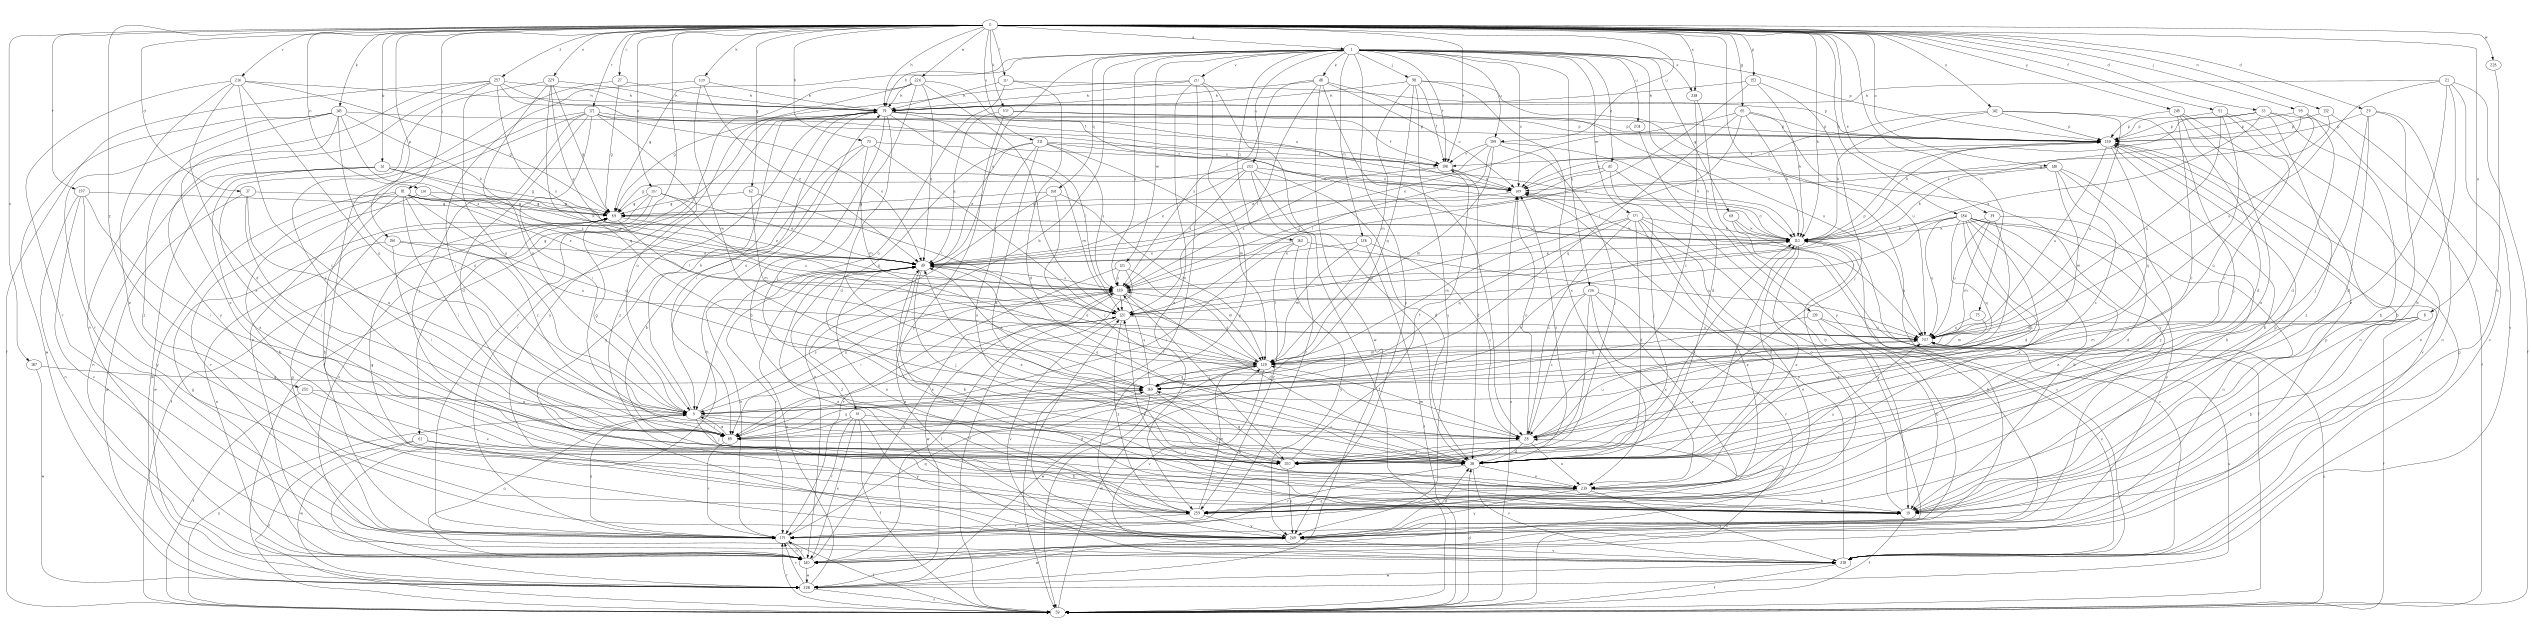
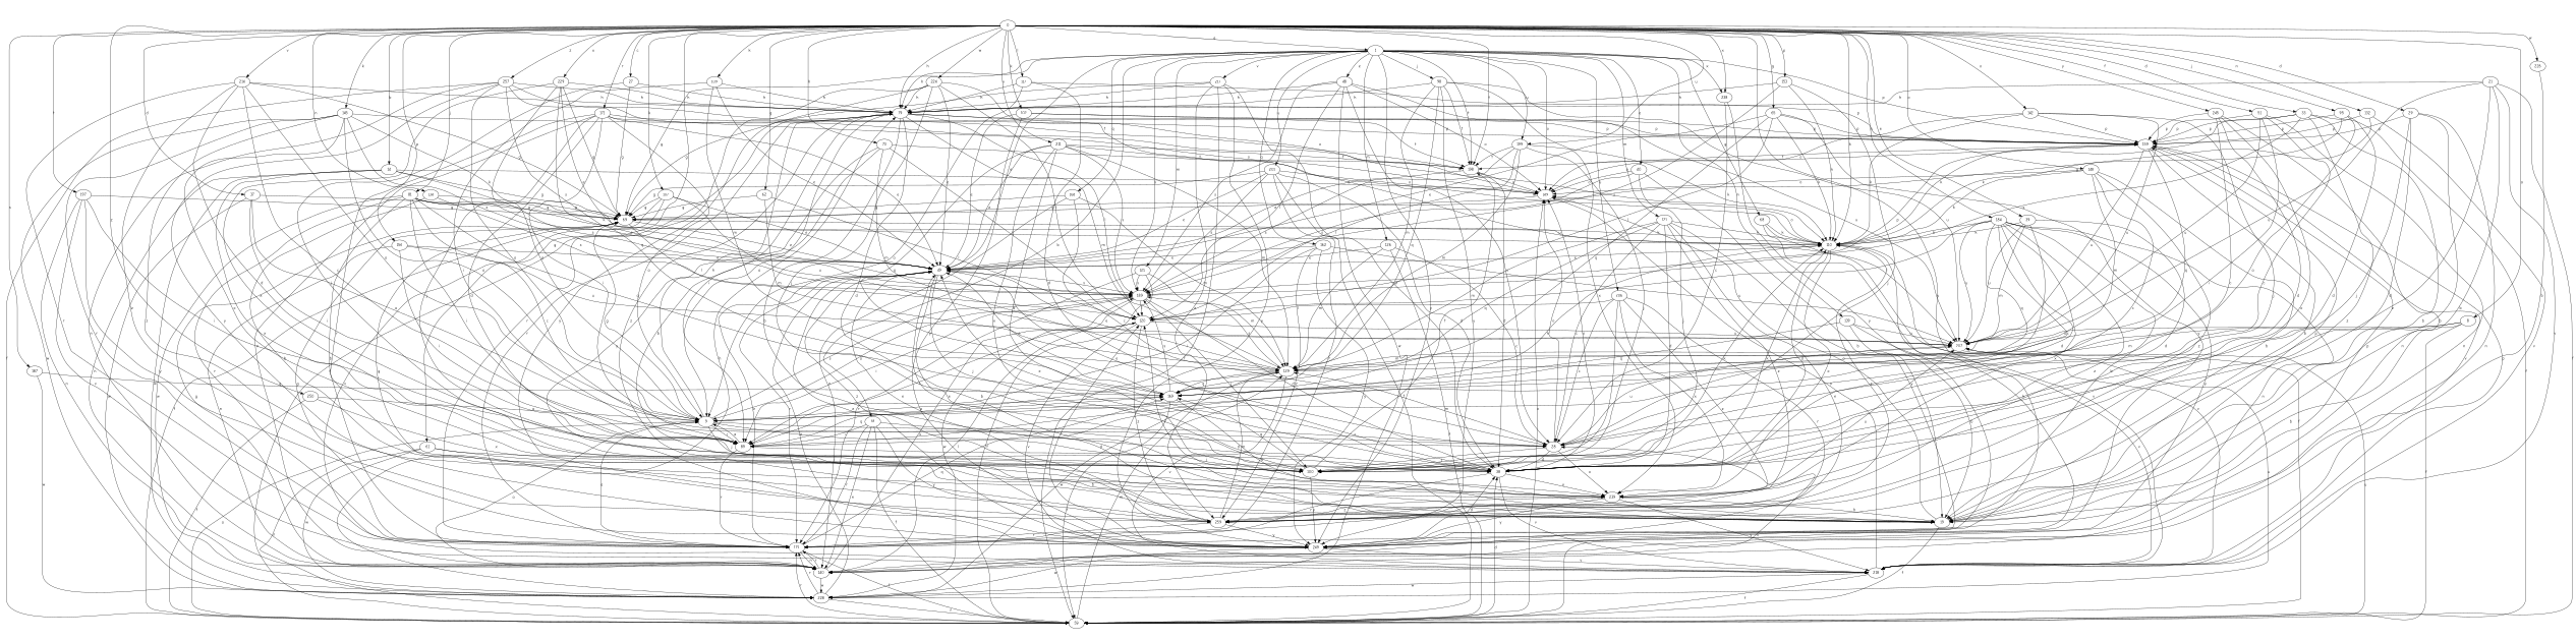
  strict digraph {
    fontname="Comic Neue"
    node [fontname="Comic Neue"]
    edge [fontname="Comic Neue"]
    0
    1
    8
    14
    27
    29
    33
    37
    39
    51
    61
    62
    65
    73
-   75
    79
    n17 [label=81]
    95
    102
    n20 [label=145]
    107
    109
    110
    117
    132
    134
    142
    148
    153
    156
    171
    184
    187
    197
    198
    199
    211
    214
    224
    226
    229
    238
    245
    249
    250
    257
    18
    40
    48
    49
    68
    69
    98
    121
    125
    126
    139
    149
    159
    162
    168
    189
    201
-   204
    206
    217
    19
    59
    129
    207
    140
    228
    239
    21
    218
    259
    100
    38
    9
    89
    28
    120
    169
    179
    0 -> 1 [label=a]
    0 -> 8 [label=a]
    0 -> 14 [label=b]
    0 -> 27 [label=c]
    0 -> 29 [label=d]
    0 -> 33 [label=d]
    0 -> 37 [label=d]
    0 -> 39 [label=e]
    0 -> 51 [label=f]
    0 -> 61 [label=g]
    0 -> 62 [label=g]
    0 -> 65 [label=g]
    0 -> 73 [label=h]
-   0 -> 75 [label=h]
    0 -> 79 [label=h]
    0 -> n17 [label=j]
    0 -> 95 [label=j]
    0 -> 102 [label=k]
    0 -> n20 [label=k]
    0 -> 107 [label=k]
    0 -> 109 [label=k]
    0 -> 110 [label=k]
    0 -> 117 [label=l]
    0 -> 132 [label=n]
    0 -> 134 [label=n]
    0 -> 142 [label=o]
    0 -> 148 [label=o]
    0 -> 153 [label=p]
    0 -> 156 [label=p]
    0 -> 171 [label=r]
    0 -> 184 [label=s]
    0 -> 187 [label=s]
    0 -> 197 [label=t]
    0 -> 198 [label=t]
    0 -> 199 [label=u]
    0 -> 211 [label=v]
    0 -> 214 [label=v]
    0 -> 224 [label=w]
    0 -> 226 [label=w]
    0 -> 229 [label=x]
    0 -> 238 [label=x]
    0 -> 245 [label=y]
    0 -> 249 [label=y]
    0 -> 250 [label=z]
    0 -> 257 [label=z]
    1 -> 79 [label=h]
    1 -> 198 [label=t]
    1 -> 199 [label=u]
    1 -> 238 [label=x]
    1 -> 249 [label=y]
    1 -> 18 [label=b]
    1 -> 40 [label=e]
    1 -> 48 [label=e]
    1 -> 49 [label=e]
    1 -> 68 [label=g]
    1 -> 69 [label=g]
    1 -> 98 [label=j]
    1 -> 121 [label=m]
    1 -> 125 [label=m]
    1 -> 126 [label=m]
    1 -> 139 [label=n]
    1 -> 149 [label=o]
    1 -> 159 [label=p]
    1 -> 162 [label=q]
    1 -> 168 [label=q]
    1 -> 189 [label=s]
    1 -> 201 [label=u]
-   1 -> 204 [label=u]
    1 -> 206 [label=u]
    1 -> 217 [label=v]
    8 -> 19 [label=b]
    8 -> 59 [label=f]
    8 -> 129 [label=m]
    8 -> 207 [label=u]
    14 -> 69 [label=g]
    14 -> 149 [label=o]
    14 -> 189 [label=s]
    14 -> 140 [label=n]
    14 -> 228 [label=w]
    14 -> 239 [label=x]
    27 -> 79 [label=h]
    27 -> 69 [label=g]
    27 -> 100 [label=j]
    29 -> 159 [label=p]
    29 -> 19 [label=b]
    29 -> 140 [label=n]
    29 -> 100 [label=j]
    29 -> 38 [label=d]
    33 -> 110 [label=k]
    33 -> 159 [label=p]
    33 -> 189 [label=s]
    33 -> 19 [label=b]
    33 -> 59 [label=f]
    33 -> 259 [label=z]
    37 -> 69 [label=g]
    37 -> 228 [label=w]
    37 -> 9 [label=a]
    37 -> 89 [label=i]
    39 -> 110 [label=k]
    39 -> 129 [label=m]
    39 -> 207 [label=u]
    39 -> 38 [label=d]
    39 -> 89 [label=i]
    51 -> 159 [label=p]
    51 -> 207 [label=u]
    51 -> 140 [label=n]
    51 -> 89 [label=i]
    51 -> 28 [label=c]
    61 -> 19 [label=b]
    61 -> 59 [label=f]
    61 -> 228 [label=w]
    61 -> 100 [label=j]
    62 -> 69 [label=g]
    62 -> 129 [label=m]
    62 -> 120 [label=l]
    65 -> 110 [label=k]
    65 -> 249 [label=y]
    65 -> 49 [label=e]
    65 -> 159 [label=p]
    65 -> 120 [label=l]
    65 -> 169 [label=q]
    73 -> 198 [label=t]
    73 -> 249 [label=y]
    73 -> 19 [label=b]
    73 -> 129 [label=m]
    73 -> 120 [label=l]
-   75 -> 129 [label=m]
-   75 -> 207 [label=u]
    79 -> 159 [label=p]
    79 -> 19 [label=b]
    79 -> 59 [label=f]
    79 -> 129 [label=m]
    79 -> 207 [label=u]
    79 -> 259 [label=z]
    79 -> 38 [label=d]
    79 -> 9 [label=a]
    79 -> 89 [label=i]
    79 -> 120 [label=l]
    79 -> 179 [label=r]
    n17 -> 110 [label=k]
    n17 -> 49 [label=e]
    n17 -> 69 [label=g]
    n17 -> 19 [label=b]
    n17 -> 228 [label=w]
    n17 -> 89 [label=i]
    n17 -> 28 [label=c]
    n17 -> 169 [label=q]
    n17 -> 179 [label=r]
    95 -> 110 [label=k]
    95 -> 159 [label=p]
    95 -> 38 [label=d]
    95 -> 9 [label=a]
    102 -> 198 [label=t]
    102 -> 249 [label=y]
    102 -> 49 [label=e]
    102 -> 159 [label=p]
    n20 -> 110 [label=k]
    n20 -> 159 [label=p]
    n20 -> 189 [label=s]
    n20 -> 228 [label=w]
    n20 -> 239 [label=x]
    n20 -> 259 [label=z]
    n20 -> 9 [label=a]
    n20 -> 179 [label=r]
    107 -> 49 [label=e]
    107 -> 69 [label=g]
    107 -> 59 [label=f]
    107 -> 207 [label=u]
    107 -> 218 [label=v]
    109 -> 79 [label=h]
    109 -> 49 [label=e]
    109 -> 129 [label=m]
    109 -> 89 [label=i]
    110 -> 49 [label=e]
    110 -> 149 [label=o]
    110 -> 239 [label=x]
    110 -> 218 [label=v]
    110 -> 259 [label=z]
    110 -> 38 [label=d]
    117 -> 79 [label=h]
    117 -> 159 [label=p]
    117 -> 38 [label=d]
    117 -> 9 [label=a]
    132 -> 69 [label=g]
    132 -> 159 [label=p]
    132 -> 218 [label=v]
    134 -> 69 [label=g]
    134 -> 189 [label=s]
    134 -> 19 [label=b]
    142 -> 110 [label=k]
    142 -> 149 [label=o]
    142 -> 159 [label=p]
    142 -> 207 [label=u]
    142 -> 100 [label=j]
    148 -> 110 [label=k]
    148 -> 149 [label=o]
    148 -> 19 [label=b]
    148 -> 129 [label=m]
    148 -> 259 [label=z]
    148 -> 28 [label=c]
    153 -> 79 [label=h]
    153 -> 110 [label=k]
    153 -> 189 [label=s]
    153 -> 100 [label=j]
    156 -> 49 [label=e]
    156 -> 207 [label=u]
    156 -> 140 [label=n]
    156 -> 89 [label=i]
    171 -> 49 [label=e]
    171 -> 149 [label=o]
    171 -> 159 [label=p]
    171 -> 140 [label=n]
    171 -> 100 [label=j]
    171 -> 38 [label=d]
    171 -> 9 [label=a]
    171 -> 89 [label=i]
    171 -> 179 [label=r]
    184 -> 110 [label=k]
    184 -> 249 [label=y]
    184 -> 19 [label=b]
    184 -> 207 [label=u]
    184 -> 140 [label=n]
    184 -> 239 [label=x]
    184 -> 259 [label=z]
    184 -> 38 [label=d]
    184 -> 28 [label=c]
    184 -> 120 [label=l]
    184 -> 169 [label=q]
    187 -> 228 [label=w]
    187 -> 169 [label=q]
    197 -> 249 [label=y]
    197 -> 69 [label=g]
    197 -> 140 [label=n]
    197 -> 218 [label=v]
    197 -> 89 [label=i]
    198 -> 149 [label=o]
    198 -> 189 [label=s]
    198 -> 38 [label=d]
    199 -> 110 [label=k]
    199 -> 198 [label=t]
    199 -> 49 [label=e]
    199 -> 129 [label=m]
    199 -> 100 [label=j]
    199 -> 120 [label=l]
    211 -> 110 [label=k]
    211 -> 198 [label=t]
    211 -> 49 [label=e]
    211 -> 189 [label=s]
    211 -> 129 [label=m]
    211 -> 239 [label=x]
    211 -> 38 [label=d]
    211 -> 169 [label=q]
    214 -> 79 [label=h]
    214 -> 69 [label=g]
    214 -> 259 [label=z]
    214 -> 38 [label=d]
    214 -> 9 [label=a]
    214 -> 28 [label=c]
    214 -> 179 [label=r]
    224 -> 79 [label=h]
    224 -> 249 [label=y]
    224 -> 49 [label=e]
    224 -> 149 [label=o]
    224 -> 100 [label=j]
    224 -> 120 [label=l]
    224 -> 179 [label=r]
    226 -> 19 [label=b]
    229 -> 79 [label=h]
    229 -> 49 [label=e]
    229 -> 69 [label=g]
    229 -> 239 [label=x]
    229 -> 9 [label=a]
    229 -> 169 [label=q]
    238 -> 249 [label=y]
    238 -> 28 [label=c]
    245 -> 159 [label=p]
    245 -> 140 [label=n]
    245 -> 239 [label=x]
    245 -> 38 [label=d]
    245 -> 28 [label=c]
    249 -> 110 [label=k]
    249 -> 49 [label=e]
    249 -> 228 [label=w]
    249 -> 218 [label=v]
    249 -> 38 [label=d]
    249 -> 120 [label=l]
    250 -> 59 [label=f]
    250 -> 239 [label=x]
    250 -> 9 [label=a]
    257 -> 79 [label=h]
    257 -> 110 [label=k]
    257 -> 198 [label=t]
    257 -> 249 [label=y]
    257 -> 189 [label=s]
    257 -> 59 [label=f]
    257 -> 140 [label=n]
    257 -> 9 [label=a]
    18 -> 249 [label=y]
    18 -> 59 [label=f]
    18 -> 140 [label=n]
    18 -> 38 [label=d]
    18 -> 89 [label=i]
    18 -> 179 [label=r]
    40 -> 149 [label=o]
    40 -> 189 [label=s]
    40 -> 19 [label=b]
    40 -> 100 [label=j]
    48 -> 79 [label=h]
    48 -> 149 [label=o]
    48 -> 189 [label=s]
    48 -> 207 [label=u]
    48 -> 228 [label=w]
    48 -> 28 [label=c]
    48 -> 120 [label=l]
    49 -> 189 [label=s]
    49 -> 19 [label=b]
    49 -> 259 [label=z]
    49 -> 100 [label=j]
    49 -> 179 [label=r]
    68 -> 110 [label=k]
    68 -> 59 [label=f]
    68 -> 218 [label=v]
    69 -> 110 [label=k]
    69 -> 49 [label=e]
    69 -> 120 [label=l]
    98 -> 79 [label=h]
    98 -> 198 [label=t]
    98 -> 249 [label=y]
    98 -> 129 [label=m]
    98 -> 207 [label=u]
    98 -> 239 [label=x]
    98 -> 169 [label=q]
    121 -> 110 [label=k]
    121 -> 249 [label=y]
    121 -> 129 [label=m]
    121 -> 140 [label=n]
    121 -> 259 [label=z]
    121 -> 38 [label=d]
    121 -> 28 [label=c]
    121 -> 169 [label=q]
    125 -> 189 [label=s]
    125 -> 59 [label=f]
    125 -> 129 [label=m]
    125 -> 179 [label=r]
    126 -> 49 [label=e]
    126 -> 59 [label=f]
    126 -> 129 [label=m]
    126 -> 28 [label=c]
    139 -> 19 [label=b]
    139 -> 207 [label=u]
    139 -> 218 [label=v]
    139 -> 169 [label=q]
    149 -> 69 [label=g]
    159 -> 198 [label=t]
    159 -> 149 [label=o]
    159 -> 19 [label=b]
    159 -> 207 [label=u]
    159 -> 218 [label=v]
    159 -> 169 [label=q]
    162 -> 249 [label=y]
    162 -> 49 [label=e]
    162 -> 207 [label=u]
    162 -> 259 [label=z]
    162 -> 89 [label=i]
    168 -> 69 [label=g]
    168 -> 129 [label=m]
    168 -> 140 [label=n]
    168 -> 28 [label=c]
    189 -> 159 [label=p]
    189 -> 228 [label=w]
    189 -> 100 [label=j]
    189 -> 38 [label=d]
    189 -> 9 [label=a]
    189 -> 89 [label=i]
    189 -> 120 [label=l]
    201 -> 49 [label=e]
    201 -> 69 [label=g]
    201 -> 149 [label=o]
    201 -> 189 [label=s]
    201 -> 59 [label=f]
    201 -> 38 [label=d]
    201 -> 179 [label=r]
-   204 -> 38 [label=d]
    206 -> 239 [label=x]
    206 -> 259 [label=z]
    206 -> 100 [label=j]
    206 -> 28 [label=c]
    206 -> 120 [label=l]
    206 -> 179 [label=r]
    217 -> 79 [label=h]
    217 -> 249 [label=y]
    217 -> 69 [label=g]
    217 -> 59 [label=f]
    217 -> 259 [label=z]
    217 -> 38 [label=d]
    19 -> 49 [label=e]
    19 -> 149 [label=o]
    19 -> 159 [label=p]
    19 -> 59 [label=f]
    19 -> 120 [label=l]
    59 -> 149 [label=o]
    59 -> 129 [label=m]
    59 -> 207 [label=u]
    59 -> 38 [label=d]
    59 -> 9 [label=a]
    59 -> 28 [label=c]
    59 -> 179 [label=r]
    129 -> 49 [label=e]
    129 -> 189 [label=s]
    129 -> 228 [label=w]
    129 -> 218 [label=v]
    129 -> 89 [label=i]
    129 -> 169 [label=q]
    207 -> 129 [label=m]
    140 -> 69 [label=g]
    140 -> 189 [label=s]
    140 -> 228 [label=w]
    140 -> 9 [label=a]
    140 -> 120 [label=l]
    140 -> 179 [label=r]
    228 -> 79 [label=h]
    228 -> 49 [label=e]
    228 -> 59 [label=f]
    228 -> 207 [label=u]
    228 -> 179 [label=r]
    239 -> 249 [label=y]
    239 -> 19 [label=b]
    239 -> 207 [label=u]
    239 -> 218 [label=v]
    239 -> 259 [label=z]
    21 -> 79 [label=h]
    21 -> 19 [label=b]
    21 -> 59 [label=f]
    21 -> 207 [label=u]
    21 -> 218 [label=v]
    21 -> 259 [label=z]
    218 -> 149 [label=o]
    218 -> 159 [label=p]
    218 -> 59 [label=f]
    218 -> 228 [label=w]
    259 -> 249 [label=y]
    259 -> 49 [label=e]
    259 -> 69 [label=g]
    259 -> 129 [label=m]
    259 -> 179 [label=r]
    100 -> 110 [label=k]
    100 -> 198 [label=t]
    100 -> 249 [label=y]
    100 -> 169 [label=q]
    38 -> 110 [label=k]
    38 -> 49 [label=e]
    38 -> 149 [label=o]
    38 -> 239 [label=x]
    38 -> 218 [label=v]
    38 -> 179 [label=r]
    9 -> 79 [label=h]
    9 -> 110 [label=k]
    9 -> 69 [label=g]
    9 -> 189 [label=s]
    9 -> 100 [label=j]
    9 -> 38 [label=d]
    9 -> 89 [label=i]
    9 -> 28 [label=c]
    89 -> 100 [label=j]
    89 -> 9 [label=a]
    89 -> 169 [label=q]
    89 -> 179 [label=r]
    28 -> 49 [label=e]
    28 -> 149 [label=o]
    28 -> 129 [label=m]
    28 -> 207 [label=u]
    28 -> 239 [label=x]
    28 -> 100 [label=j]
    28 -> 38 [label=d]
    120 -> 207 [label=u]
    120 -> 218 [label=v]
    120 -> 259 [label=z]
    120 -> 89 [label=i]
    169 -> 49 [label=e]
    169 -> 189 [label=s]
    169 -> 19 [label=b]
    169 -> 59 [label=f]
    169 -> 9 [label=a]
    179 -> 49 [label=e]
    179 -> 69 [label=g]
    179 -> 159 [label=p]
    179 -> 59 [label=f]
    179 -> 140 [label=n]
    179 -> 9 [label=a]
    179 -> 169 [label=q]
  }
